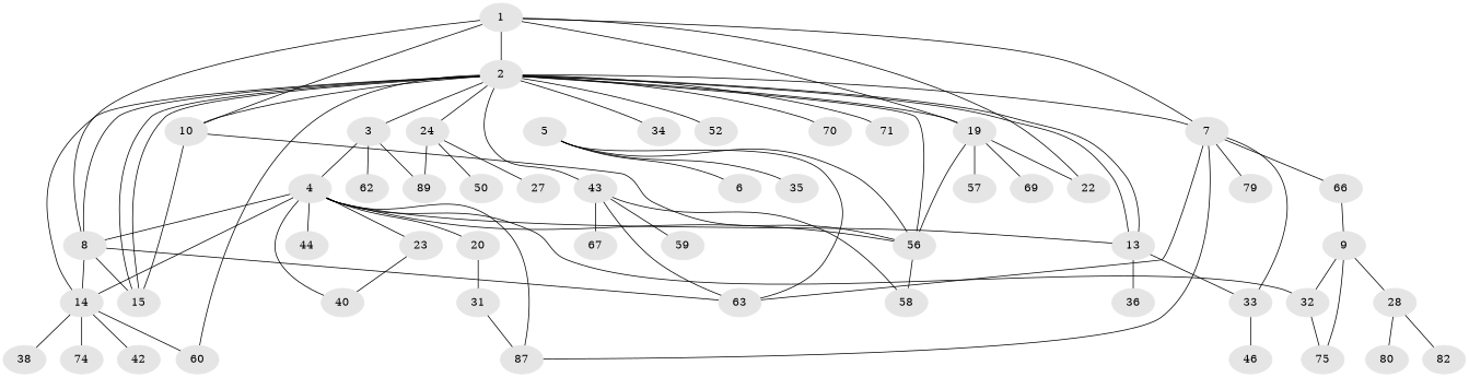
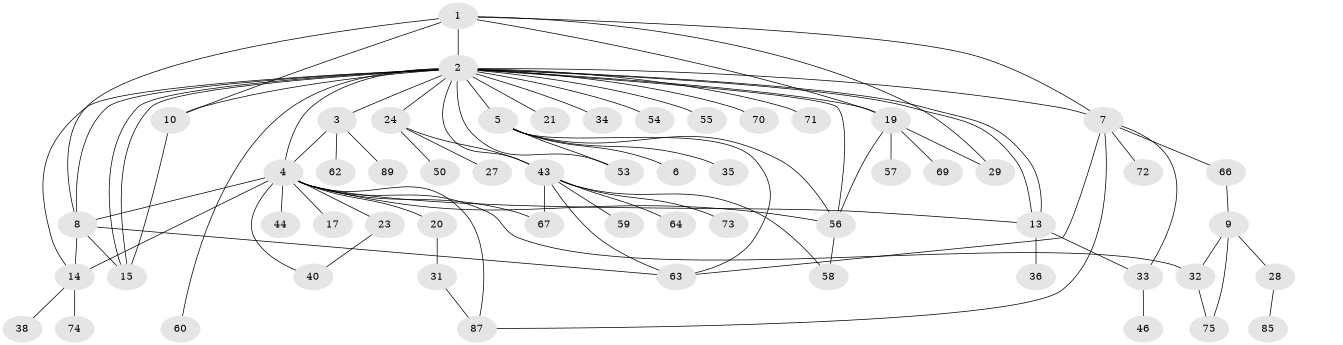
  graph {
    node [color=gray90 style=filled]
    1 [super="+81"]
    2 [super="+38"]
    7 [super="+37"]
    8 [super="+10"]
    n5 [label=10 super="+79"]
    19 [super="+46"]
-   29 [super="+54" label=22]
+   29 [super="+54"]
    3 [super="+39"]
    4 [super="+25"]
    5 [super="+78"]
    13 [super="+16"]
    14 [super="+30"]
    15 [super="+18"]
+   21
    n15 [label=24 super="+24"]
    34
    43 [super="+45"]
-   52
+   52 [label=54]
+   53
+   55
    56 [super="+61"]
    60
    70
    71
    87 [super="+88"]
    63 [super="+65"]
    33
    66
-   72 [label=79]
+   72
    57
    69
    62
    n33 [label=89]
+   17
    20
    23
    32
    40 [super="+51"]
    44
    67
    6 [super="+86"]
    35
    36 [super="+80"]
-   42
    n45 [label=38]
    74
    27
    50
    59
+   64
+   73
    58
    31
    75 [super="+77"]
    9 [super="+26"]
    28 [super="+47"]
    n57 [label=46]
-   82
-   85 [label=80]
+   85
    1 -- 2
    1 -- 7
    1 -- 8 [weight=2]
    1 -- n5
    1 -- 19
    1 -- 29
    2 -- 7
    2 -- 8
    2 -- n5
    2 -- 19
    2 -- 3
+   2 -- 4 [weight=2]
+   2 -- 5
    2 -- 13
    2 -- 13
    2 -- 14
    2 -- 15
    2 -- 15
+   2 -- 21
    2 -- n15
    2 -- 34
    2 -- 43 [weight=2]
    2 -- 52
+   2 -- 53
+   2 -- 55
    2 -- 56
    2 -- 60
    2 -- 70
    2 -- 71
    7 -- 87
    7 -- 63
    7 -- 33
    7 -- 66
    7 -- 72
    8 -- 14
    8 -- 15
    8 -- 63
    n5 -- 15
-   n5 -- 56
    19 -- 29
    19 -- 56
    19 -- 57
    19 -- 69
    3 -- 4
    3 -- 62
    3 -- n33
    4 -- 8
    4 -- 13
    4 -- 14
    4 -- 56
    4 -- 87
+   4 -- 17
    4 -- 20
    4 -- 23
    4 -- 32
    4 -- 40
    4 -- 44
+   4 -- 67
+   5 -- 53
    5 -- 56
    5 -- 63
    5 -- 6
    5 -- 35
    13 -- 33
    13 -- 36
-   14 -- 60
-   14 -- 42
    14 -- n45
    14 -- 74
-   n15 -- n33
+   n15 -- 43
    n15 -- 27
    n15 -- 50
    43 -- 63
    43 -- 67
    43 -- 59
+   43 -- 64
+   43 -- 73
    43 -- 58
    56 -- 58
    33 -- n57
    66 -- 9
    20 -- 31
    23 -- 40
    32 -- 75
    31 -- 87
    9 -- 32
    9 -- 75
    9 -- 28
-   28 -- 82
    28 -- 85
  }
